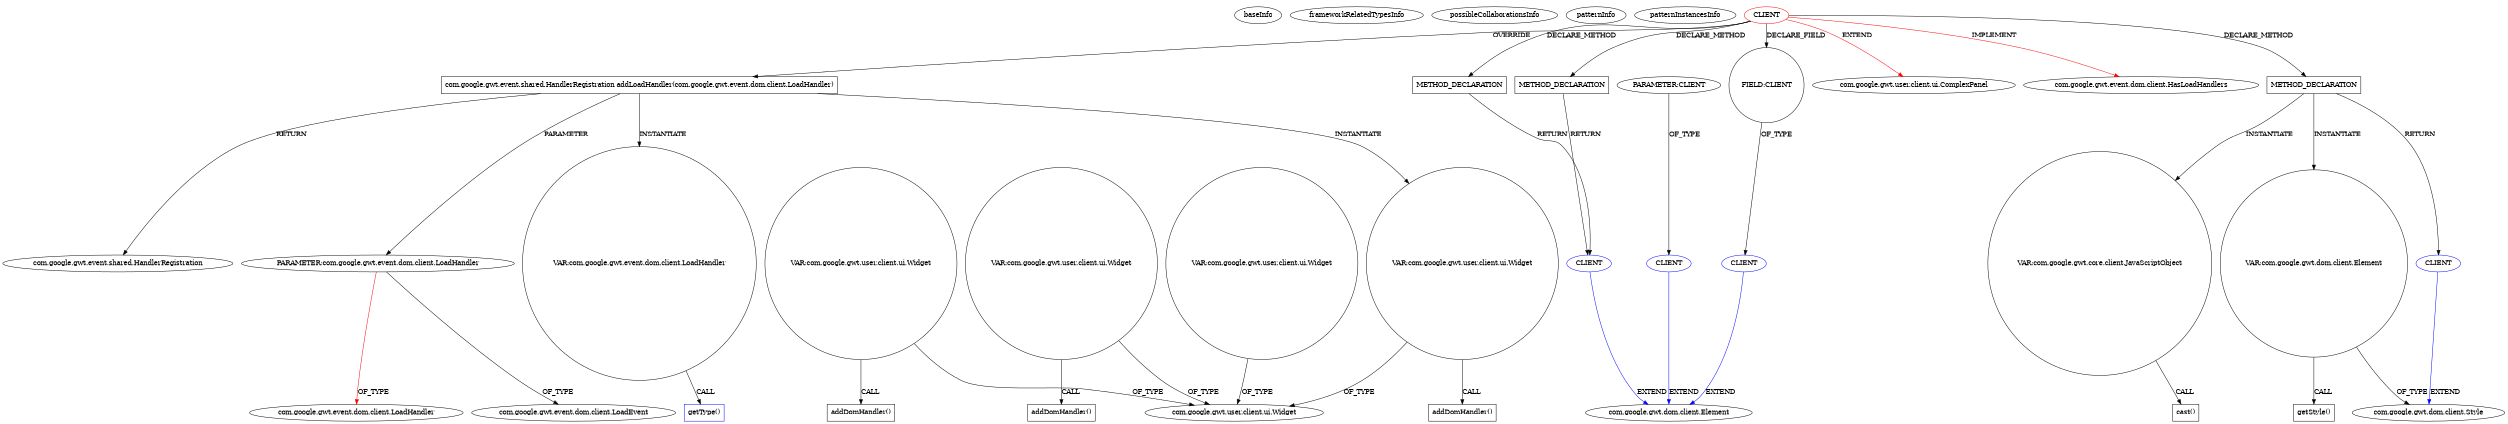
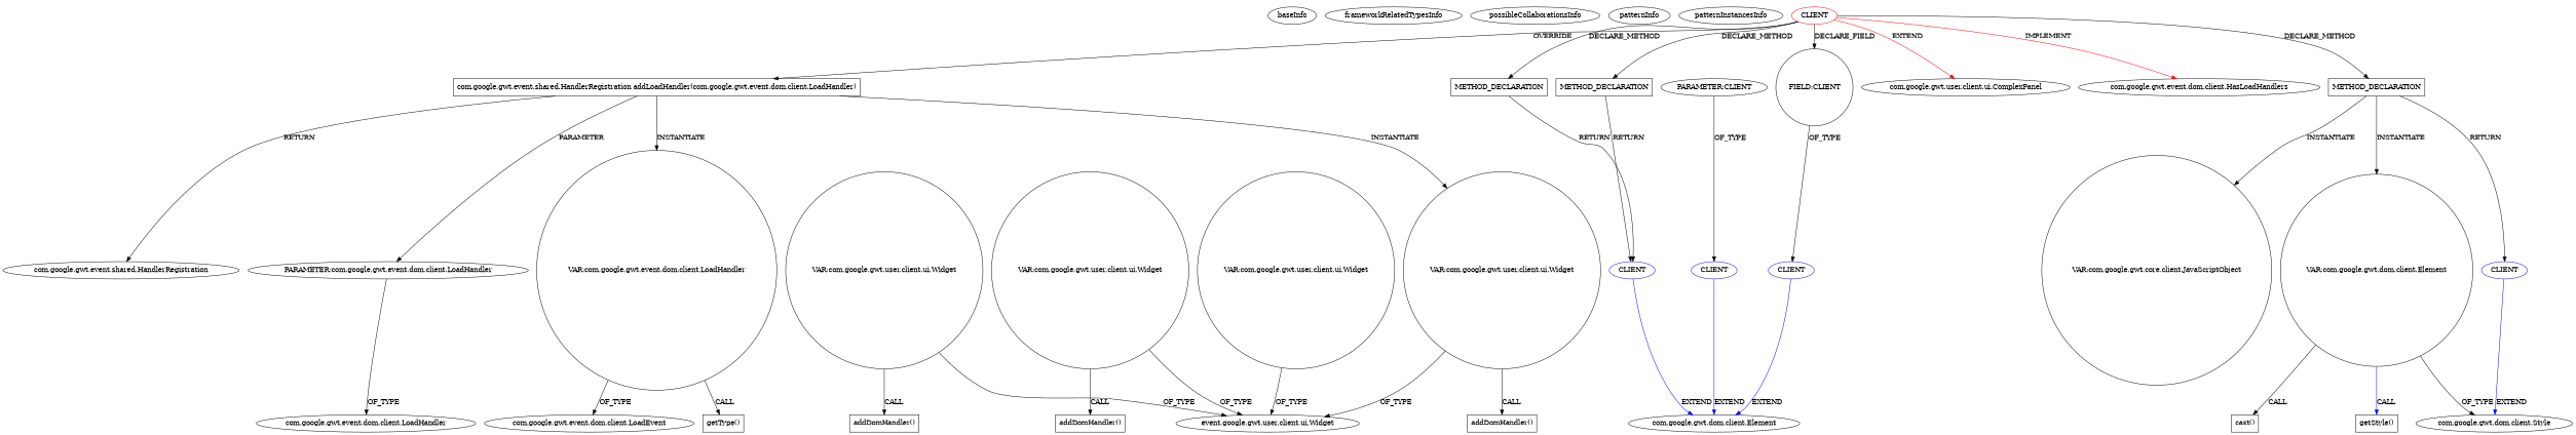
  digraph {
    node [isFrameworkType=false vertexType=VARIABLE_EXPRESION]
    baseInfo [category=pattern graphId=1548 isAnonymous=false possibleRelation=true isFrameworkType="" vertexType=""]
    frameworkRelatedTypesInfo [0="com.google.gwt.event.dom.client.HasLoadHandlers" 1="com.google.gwt.user.client.ui.ComplexPanel" isFrameworkType="" vertexType=""]
    possibleCollaborationsInfo [0="1548~FIELD_TYPE_DECLARATION-~com.google.gwt.event.dom.client.HasLoadHandlers com.google.gwt.user.client.ui.ComplexPanel ~com.google.gwt.dom.client.Element ~false~false" 1="1548~PARAMETER_TYPE_DECLARATION-~com.google.gwt.event.dom.client.HasLoadHandlers com.google.gwt.user.client.ui.ComplexPanel ~com.google.gwt.dom.client.Element ~false~false" 2="1548~RETURN_TYPE_DECLARATION-CLIENT_METHOD_DECLARATION-RETURN_TYPE_DECLARATION-CLIENT_METHOD_DECLARATION-~com.google.gwt.event.dom.client.HasLoadHandlers com.google.gwt.user.client.ui.ComplexPanel ~com.google.gwt.dom.client.Element ~false~false" 3="1548~RETURN_TYPE_DECLARATION-CLIENT_METHOD_DECLARATION-~com.google.gwt.event.dom.client.HasLoadHandlers com.google.gwt.user.client.ui.ComplexPanel ~com.google.gwt.dom.client.Style ~false~false" isFrameworkType="" vertexType=""]
    patternInfo [frequency=3.0 patternRootClient=0 isFrameworkType="" vertexType=""]
    patternInstancesInfo [0="mguiral-GwtSvgLib~/mguiral-GwtSvgLib/GwtSvgLib-master/src/gwt/html5/svg/client/user/ui/SVGGraphicalWidget.java~SVGGraphicalWidget~3974" 1="mguiral-GwtSvgLib~/mguiral-GwtSvgLib/GwtSvgLib-master/src/gwt/html5/svg/client/user/ui/SVGWidget.java~SVGWidget~3992" 2="mguiral-GwtSvgLib~/mguiral-GwtSvgLib/GwtSvgLib-master/src/gwt/html5/svg/client/user/ui/SVGSwitchWidget.java~SVGSwitchWidget~4001" isFrameworkType="" vertexType=""]
    n6 [label="PARAMETER:com.google.gwt.event.dom.client.LoadHandler" vertexType=PARAMETER_DECLARATION]
    n7 [label="com.google.gwt.event.dom.client.LoadHandler" vertexType=FRAMEWORK_INTERFACE_TYPE]
    n8 [label="com.google.gwt.event.shared.HandlerRegistration addLoadHandler(com.google.gwt.event.dom.client.LoadHandler)" shape=box vertexType=OVERRIDING_METHOD_DECLARATION]
    n9 [label="VAR:com.google.gwt.user.client.ui.Widget" shape=circle]
    n10 [label="VAR:com.google.gwt.event.dom.client.LoadHandler" shape=circle]
    n11 [label="com.google.gwt.event.shared.HandlerRegistration" vertexType=FRAMEWORK_INTERFACE_TYPE]
-   n12 [label="com.google.gwt.user.client.ui.Widget" vertexType=FRAMEWORK_CLASS_TYPE]
+   n12 [label="event.google.gwt.user.client.ui.Widget" vertexType=FRAMEWORK_CLASS_TYPE]
    n13 [label="addDomHandler()" shape=box vertexType=INSIDE_CALL]
-   n14 [label="getType()" shape=box vertexType=INSIDE_CALL color=blue]
+   n14 [label="getType()" shape=box vertexType=INSIDE_CALL]
    n15 [label="com.google.gwt.event.dom.client.LoadEvent" vertexType=FRAMEWORK_CLASS_TYPE]
    n16 [color=red label=CLIENT vertexType=ROOT_CLIENT_CLASS_DECLARATION]
    n17 [label="FIELD:CLIENT" shape=circle vertexType=FIELD_DECLARATION]
    n18 [label="com.google.gwt.user.client.ui.ComplexPanel" vertexType=FRAMEWORK_CLASS_TYPE]
    n19 [label="com.google.gwt.event.dom.client.HasLoadHandlers" vertexType=FRAMEWORK_INTERFACE_TYPE]
    n20 [label=METHOD_DECLARATION shape=box vertexType=CLIENT_METHOD_DECLARATION]
    n21 [label=METHOD_DECLARATION shape=box vertexType=CLIENT_METHOD_DECLARATION]
    n22 [label=METHOD_DECLARATION shape=box vertexType=CLIENT_METHOD_DECLARATION]
    n23 [color=blue label=CLIENT vertexType=REFERENCE_CLIENT_CLASS_DECLARATION]
    n24 [label="VAR:com.google.gwt.dom.client.Element" shape=circle]
    n25 [label="VAR:com.google.gwt.core.client.JavaScriptObject" shape=circle]
    n26 [color=blue label=CLIENT vertexType=REFERENCE_CLIENT_CLASS_DECLARATION]
    n27 [color=blue label=CLIENT vertexType=REFERENCE_CLIENT_CLASS_DECLARATION]
    n28 [label="com.google.gwt.dom.client.Element" vertexType=FRAMEWORK_CLASS_TYPE]
    n29 [label="VAR:com.google.gwt.user.client.ui.Widget" shape=circle]
    n30 [label="addDomHandler()" shape=box vertexType=INSIDE_CALL]
    n31 [label="VAR:com.google.gwt.user.client.ui.Widget" shape=circle]
    n32 [label="addDomHandler()" shape=box vertexType=INSIDE_CALL]
    n33 [label="VAR:com.google.gwt.user.client.ui.Widget" shape=circle]
    n34 [color=blue label=CLIENT vertexType=REFERENCE_CLIENT_CLASS_DECLARATION]
    n35 [label="PARAMETER:CLIENT" vertexType=PARAMETER_DECLARATION]
    n36 [label="getStyle()" shape=box vertexType=INSIDE_CALL]
    n37 [label="com.google.gwt.dom.client.Style" vertexType=FRAMEWORK_CLASS_TYPE]
    n38 [label="cast()" shape=box vertexType=INSIDE_CALL]
-   n6 -> n7 [label=OF_TYPE color=red]
+   n6 -> n7 [label=OF_TYPE]
    n8 -> n6 [label=PARAMETER]
    n8 -> n9 [label=INSTANTIATE]
    n8 -> n10 [label=INSTANTIATE]
    n8 -> n11 [label=RETURN]
    n9 -> n12 [label=OF_TYPE]
    n9 -> n13 [label=CALL]
    n10 -> n14 [label=CALL]
-   n6 -> n15 [label=OF_TYPE]
+   n10 -> n15 [label=OF_TYPE]
    n16 -> n8 [label=OVERRIDE]
    n16 -> n17 [label=DECLARE_FIELD]
    n16 -> n18 [color=red label=EXTEND]
    n16 -> n19 [color=red label=IMPLEMENT]
    n16 -> n20 [label=DECLARE_METHOD]
    n16 -> n21 [label=DECLARE_METHOD]
    n16 -> n22 [label=DECLARE_METHOD]
    n17 -> n23 [label=OF_TYPE]
    n20 -> n24 [label=INSTANTIATE]
    n20 -> n25 [label=INSTANTIATE]
    n20 -> n26 [label=RETURN]
    n21 -> n27 [label=RETURN]
    n22 -> n27 [label=RETURN]
    n23 -> n28 [color=blue label=EXTEND]
-   n24 -> n36 [label=CALL]
+   n24 -> n36 [label=CALL color=blue]
    n24 -> n37 [label=OF_TYPE]
-   n25 -> n38 [label=CALL]
+   n24 -> n38 [label=CALL]
    n26 -> n37 [color=blue label=EXTEND]
    n27 -> n28 [color=blue label=EXTEND]
    n29 -> n12 [label=OF_TYPE]
    n29 -> n30 [label=CALL]
    n31 -> n12 [label=OF_TYPE]
    n31 -> n32 [label=CALL]
    n33 -> n12 [label=OF_TYPE]
    n34 -> n28 [color=blue label=EXTEND]
    n35 -> n34 [label=OF_TYPE]
  }
